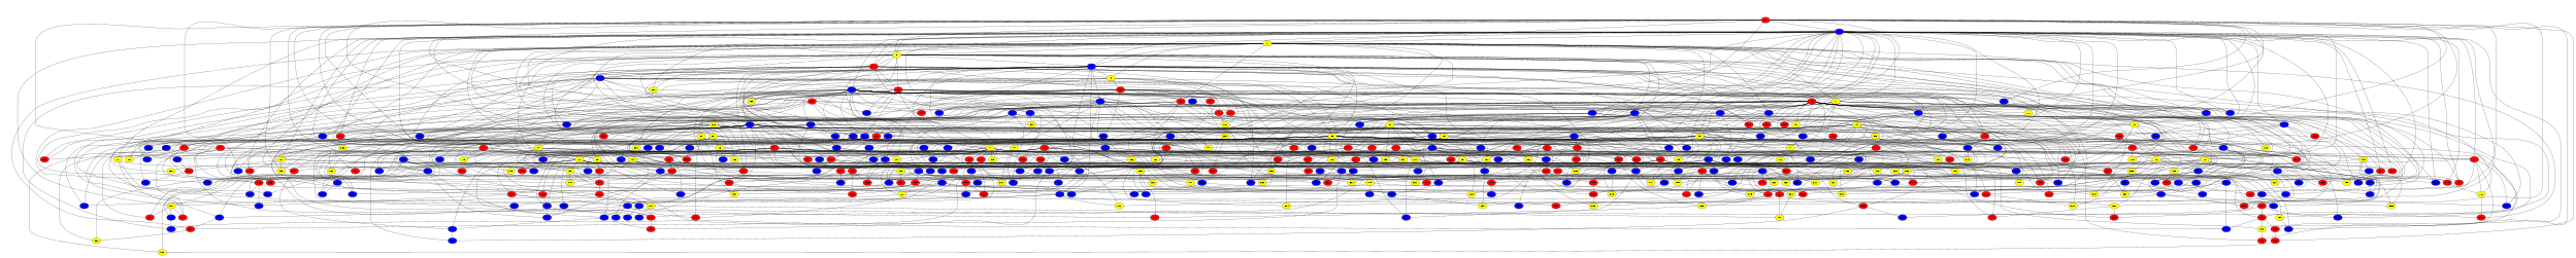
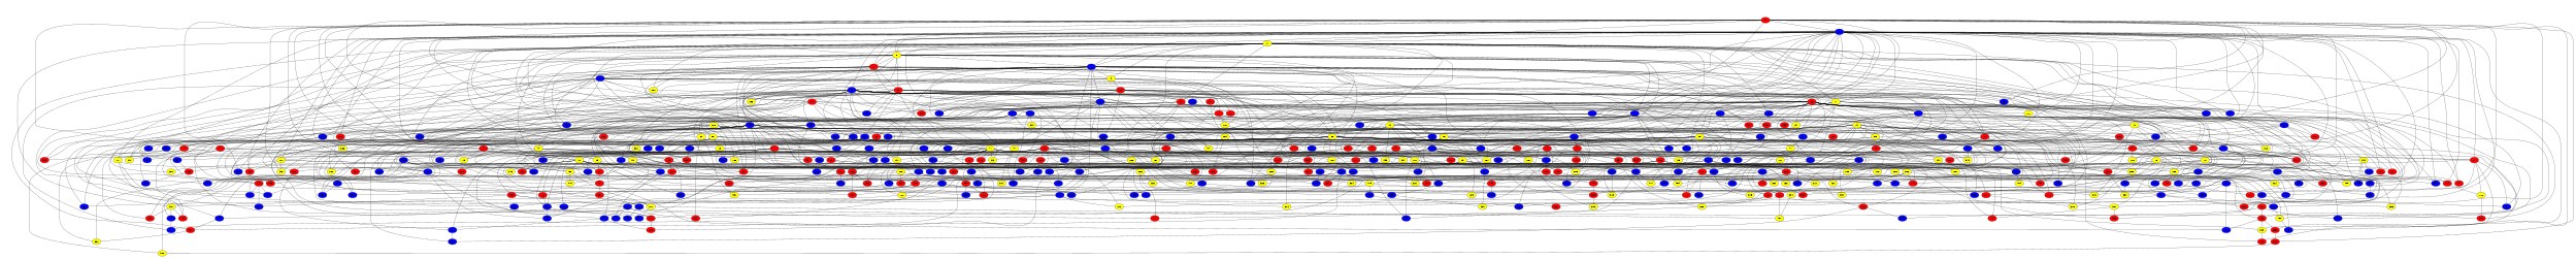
  graph {
    fontname=Lato
    node [fillcolor=blue fontname=Lato style=filled]
    edge [fontname=Lato]
    0 [fillcolor=red]
    1
    2 [fillcolor=yellow]
    3 [fillcolor=yellow]
    15
    18
    19 [fillcolor=red]
    20 [fillcolor=yellow]
    39
    42
    56 [fillcolor=yellow]
    63 [fillcolor=yellow]
    97
    107 [fillcolor=red]
    112 [fillcolor=red]
    139
    142 [fillcolor=red]
    146
    153
    223
    295
    329 [fillcolor=red]
    339 [fillcolor=red]
    424 [fillcolor=red]
    4
    5
    6 [fillcolor=red]
    7 [fillcolor=yellow]
    13 [fillcolor=red]
    16
    21 [fillcolor=yellow]
    24 [fillcolor=yellow]
    28 [fillcolor=yellow]
    37 [fillcolor=yellow]
    40 [fillcolor=red]
    41
    43 [fillcolor=yellow]
    44 [fillcolor=yellow]
    55 [fillcolor=yellow]
    58 [fillcolor=yellow]
    62 [fillcolor=yellow]
    67 [fillcolor=red]
    72 [fillcolor=red]
    74
    75 [fillcolor=yellow]
    78 [fillcolor=yellow]
    96
    98 [fillcolor=red]
    122 [fillcolor=yellow]
    147 [fillcolor=yellow]
    149 [fillcolor=red]
    160
    162
    166
    167 [fillcolor=red]
    170 [fillcolor=red]
    175 [fillcolor=red]
    193
    201
    234 [fillcolor=yellow]
    240 [fillcolor=yellow]
    265 [fillcolor=red]
    284
    293 [fillcolor=yellow]
    297 [fillcolor=yellow]
    348
    352
    376 [fillcolor=red]
    410
    411 [fillcolor=red]
    8 [fillcolor=yellow]
    12 [fillcolor=red]
    23
    30
    61 [fillcolor=red]
    80
    84 [fillcolor=red]
    108 [fillcolor=yellow]
    121 [fillcolor=yellow]
    124
    140 [fillcolor=red]
    156 [fillcolor=yellow]
    190 [fillcolor=red]
    208 [fillcolor=red]
    213 [fillcolor=yellow]
    218 [fillcolor=yellow]
    221 [fillcolor=red]
    229
    236
    278
    300 [fillcolor=yellow]
    323 [fillcolor=red]
    357 [fillcolor=red]
    364 [fillcolor=yellow]
    366 [fillcolor=red]
    9
    11 [fillcolor=red]
    17
    29 [fillcolor=yellow]
    66 [fillcolor=red]
    70 [fillcolor=yellow]
    105 [fillcolor=red]
    110 [fillcolor=yellow]
    118 [fillcolor=yellow]
    119
    141 [fillcolor=red]
    143 [fillcolor=red]
    185 [fillcolor=yellow]
    203 [fillcolor=yellow]
    238 [fillcolor=red]
    299
    306 [fillcolor=yellow]
    331
    337 [fillcolor=red]
    368 [fillcolor=yellow]
    116
    184 [fillcolor=red]
    65 [fillcolor=yellow]
    178
    222 [fillcolor=red]
    35
    87
    117
    244 [fillcolor=red]
    168
    227
    289 [fillcolor=red]
    416 [fillcolor=yellow]
    129 [fillcolor=yellow]
    48
    155 [fillcolor=red]
    296
    321 [fillcolor=yellow]
    350
    83 [fillcolor=red]
    51 [fillcolor=red]
    60 [fillcolor=red]
    152
    380
    332 [fillcolor=yellow]
    109 [fillcolor=yellow]
    71 [fillcolor=yellow]
    99 [fillcolor=yellow]
    254 [fillcolor=yellow]
    310 [fillcolor=red]
    100
    128 [fillcolor=yellow]
    86
    132
    138
    312 [fillcolor=yellow]
    150 [fillcolor=yellow]
    262
    194
    264 [fillcolor=red]
    230 [fillcolor=yellow]
    232 [fillcolor=red]
    333 [fillcolor=red]
    176 [fillcolor=red]
    390
    384 [fillcolor=yellow]
    342 [fillcolor=red]
    373
    340 [fillcolor=yellow]
    422 [fillcolor=yellow]
    14 [fillcolor=yellow]
    22
    25
    31
    33 [fillcolor=yellow]
    91 [fillcolor=red]
    103
    114 [fillcolor=red]
    127
    242
    261 [fillcolor=yellow]
    276
    324 [fillcolor=yellow]
    328
    347
    419 [fillcolor=yellow]
    32
    34
    93
    131 [fillcolor=red]
    133 [fillcolor=yellow]
    169
    179
    220 [fillcolor=red]
    233 [fillcolor=yellow]
    248 [fillcolor=red]
    281
    283 [fillcolor=red]
    292
    322 [fillcolor=yellow]
    336 [fillcolor=red]
    341
    358
    363
    378 [fillcolor=red]
    10 [fillcolor=red]
    36
    106 [fillcolor=yellow]
    148
    164
    272
    294 [fillcolor=red]
    377
    77 [fillcolor=red]
    189 [fillcolor=yellow]
    258 [fillcolor=yellow]
    69 [fillcolor=yellow]
    47
    73
    90
    92
    104 [fillcolor=red]
    111 [fillcolor=yellow]
    113 [fillcolor=yellow]
    188
    197
    206 [fillcolor=red]
    219
    226 [fillcolor=red]
    237
    239
    269 [fillcolor=yellow]
    303 [fillcolor=red]
    425 [fillcolor=red]
    26
    157 [fillcolor=yellow]
    279 [fillcolor=red]
    27 [fillcolor=yellow]
    64
    82
    196 [fillcolor=yellow]
    204 [fillcolor=yellow]
    259 [fillcolor=red]
    274
    285 [fillcolor=red]
    370 [fillcolor=red]
    394 [fillcolor=yellow]
    123
    59 [fillcolor=red]
    212 [fillcolor=red]
    151 [fillcolor=red]
    288
    304
    49 [fillcolor=yellow]
    135 [fillcolor=yellow]
    211
    392
    267 [fillcolor=red]
    45
    46 [fillcolor=red]
    161 [fillcolor=yellow]
    174
    177 [fillcolor=yellow]
    198 [fillcolor=red]
    243
    255
    144 [fillcolor=red]
    68 [fillcolor=red]
    137 [fillcolor=red]
    210
    354
    192 [fillcolor=yellow]
    53 [fillcolor=yellow]
    50
    245 [fillcolor=yellow]
    260
    268
    287 [fillcolor=yellow]
    275 [fillcolor=red]
    290 [fillcolor=red]
    247
    183 [fillcolor=yellow]
    401
    397
    318 [fillcolor=yellow]
    271 [fillcolor=red]
    355
    345
    180
    165
    396 [fillcolor=yellow]
    136
    305 [fillcolor=yellow]
    154
    367 [fillcolor=red]
    338 [fillcolor=red]
    405
    101
    200 [fillcolor=red]
    400 [fillcolor=red]
    417 [fillcolor=red]
    351 [fillcolor=yellow]
    346 [fillcolor=yellow]
    412 [fillcolor=red]
    186
    249 [fillcolor=red]
    205 [fillcolor=red]
    413
    298
    361 [fillcolor=red]
    315 [fillcolor=red]
    418 [fillcolor=red]
    320 [fillcolor=red]
    389
    415
    145 [fillcolor=red]
    182
    216
    291 [fillcolor=yellow]
    356 [fillcolor=yellow]
    371
    374 [fillcolor=yellow]
    375
    398 [fillcolor=red]
    313
    282 [fillcolor=yellow]
    319 [fillcolor=red]
    266
    421
    235 [fillcolor=red]
    327 [fillcolor=red]
    273
    403 [fillcolor=yellow]
    158 [fillcolor=yellow]
    311 [fillcolor=yellow]
    387
    382
    163
    330 [fillcolor=yellow]
    277
    209 [fillcolor=red]
    395
    359 [fillcolor=yellow]
    386 [fillcolor=yellow]
    38
    54 [fillcolor=red]
    115
    381
    85 [fillcolor=yellow]
    125 [fillcolor=red]
    317
    52 [fillcolor=red]
    76
    126
    130
    159 [fillcolor=red]
    207 [fillcolor=red]
    307
    369
    402 [fillcolor=red]
    134 [fillcolor=red]
    256 [fillcolor=yellow]
    217 [fillcolor=yellow]
    173 [fillcolor=red]
    253
    57
    81 [fillcolor=red]
    191
    280 [fillcolor=yellow]
    385 [fillcolor=red]
    171
    372
    79
    420
    344
    94 [fillcolor=red]
    120 [fillcolor=yellow]
    231 [fillcolor=yellow]
    316
    251
    181 [fillcolor=red]
    391
    353
    335 [fillcolor=red]
    365 [fillcolor=yellow]
    362 [fillcolor=red]
    393 [fillcolor=yellow]
    326 [fillcolor=red]
    95 [fillcolor=red]
    202 [fillcolor=red]
    302
    301
    360
    246 [fillcolor=red]
    241
    286
    309 [fillcolor=red]
    214 [fillcolor=red]
    270 [fillcolor=red]
    195 [fillcolor=red]
    308
    343 [fillcolor=yellow]
    404
    408 [fillcolor=yellow]
    325 [fillcolor=yellow]
    314 [fillcolor=red]
    252 [fillcolor=red]
    88
    225 [fillcolor=yellow]
    383
    89
    102
    257 [fillcolor=red]
    379
    n410 [fillcolor=yellow label=434]
    388
    250 [fillcolor=yellow]
    172 [fillcolor=red]
    263
    215
    409 [fillcolor=yellow]
    406 [fillcolor=yellow]
    414 [fillcolor=red]
    187
    228
    423
    399
    407 [fillcolor=red]
    0 -- 1
    0 -- 2
    0 -- 3
    0 -- 15
    0 -- 18
    0 -- 19
    0 -- 20
    0 -- 39
    0 -- 42
    0 -- 56
    0 -- 63
    0 -- 97
    0 -- 107
    0 -- 112
    0 -- 139
    0 -- 142
    0 -- 146
    0 -- 153
    0 -- 223
    0 -- 295
    0 -- 329
    0 -- 339
    0 -- 424
    1 -- 2
    1 -- 3
    1 -- 15
    1 -- 18
    1 -- 4
    1 -- 5
    1 -- 6
    1 -- 7
    1 -- 13
    1 -- 16
    1 -- 21
    1 -- 24
    1 -- 28
    1 -- 37
    1 -- 40
    1 -- 41
    1 -- 43
    1 -- 44
    1 -- 55
    1 -- 58
    1 -- 62
    1 -- 67
    1 -- 72
    1 -- 74
    1 -- 75
    1 -- 78
    1 -- 96
    1 -- 98
    1 -- 122
    1 -- 147
    1 -- 149
    1 -- 160
    1 -- 162
    1 -- 166
    1 -- 167
    1 -- 170
    1 -- 175
    1 -- 193
    1 -- 201
    1 -- 234
    1 -- 240
    1 -- 265
    1 -- 284
    1 -- 293
    1 -- 297
    1 -- 348
    1 -- 352
    1 -- 376
    1 -- 410
    1 -- 411
    2 -- 3
    2 -- 19
    2 -- 4
    2 -- 6
    2 -- 7
    2 -- 78
    2 -- 96
    2 -- 8
    2 -- 12
    2 -- 23
    2 -- 30
    2 -- 61
    2 -- 80
    2 -- 84
    2 -- 108
    2 -- 121
    2 -- 124
    2 -- 140
+   2 -- 156
    2 -- 190
    2 -- 208
    2 -- 213
    2 -- 218
    2 -- 221
    2 -- 229
    2 -- 236
    2 -- 278
    2 -- 300
    2 -- 323
    2 -- 357
    2 -- 364
    2 -- 366
    3 -- 4
    3 -- 5
    3 -- 6
    3 -- 9
    3 -- 11
    3 -- 17
    3 -- 29
    3 -- 66
    3 -- 70
    3 -- 105
    3 -- 110
    3 -- 118
    3 -- 119
    3 -- 141
    3 -- 143
-   3 -- 185
    3 -- 203
    3 -- 238
    3 -- 299
    3 -- 306
    3 -- 331
    3 -- 337
    3 -- 368
    15 -- 116
    15 -- 184
    15 -- 65
    15 -- 178
    15 -- 222
    18 -- 167
    18 -- 35
    18 -- 87
    18 -- 117
    18 -- 244
    18 -- 168
    18 -- 227
    18 -- 289
    19 -- 29
    19 -- 416
    19 -- 129
    19 -- 48
    19 -- 155
    19 -- 296
    19 -- 321
    19 -- 350
    20 -- 62
    20 -- 67
    20 -- 83
    20 -- 51
    20 -- 60
    20 -- 152
    20 -- 380
    39 -- 332
    42 -- 109
    42 -- 71
    56 -- 99
    56 -- 254
    56 -- 310
    63 -- 100
    63 -- 128
    63 -- 86
    97 -- 132
    97 -- 138
    107 -- 109
    112 -- 312
    139 -- 229
    139 -- 178
    139 -- 150
    139 -- 262
    139 -- 194
    139 -- 264
    142 -- 230
    142 -- 232
    142 -- 333
    142 -- 176
    142 -- 390
    146 -- 147
    146 -- 384
    146 -- 342
    146 -- 373
    153 -- 194
    295 -- 340
    329 -- 422
    4 -- 39
    4 -- 5
    4 -- 13
    4 -- 16
    4 -- 24
    4 -- 8
    4 -- 84
    4 -- 121
    4 -- 9
    4 -- 66
    4 -- 368
    4 -- 83
    4 -- 14
    4 -- 22
    4 -- 25
    4 -- 31
    4 -- 33
    4 -- 91
    4 -- 103
    4 -- 114
    4 -- 127
    4 -- 242
    4 -- 261
    4 -- 276
    4 -- 324
    4 -- 328
    4 -- 347
    4 -- 419
    5 -- 19
    5 -- 20
    5 -- 56
    5 -- 7
    5 -- 98
    5 -- 66
    5 -- 141
    5 -- 35
    5 -- 416
    5 -- 14
    5 -- 31
    5 -- 32
    5 -- 34
    5 -- 93
    5 -- 131
    5 -- 133
    5 -- 169
    5 -- 179
    5 -- 220
    5 -- 233
    5 -- 248
    5 -- 281
    5 -- 283
    5 -- 292
    5 -- 322
    5 -- 336
    5 -- 341
    5 -- 358
    5 -- 363
    5 -- 378
    6 -- 40
    6 -- 8
    6 -- 23
    6 -- 30
    6 -- 9
    6 -- 11
    6 -- 34
    6 -- 93
    6 -- 179
    6 -- 233
    6 -- 10
    6 -- 36
    6 -- 106
    6 -- 148
    6 -- 164
    6 -- 272
    6 -- 294
    6 -- 377
    7 -- 18
    7 -- 43
    7 -- 74
    7 -- 352
    7 -- 411
    7 -- 364
    7 -- 116
    7 -- 184
    7 -- 87
    7 -- 22
    7 -- 77
    7 -- 189
    7 -- 258
    13 -- 20
    13 -- 107
    13 -- 28
    13 -- 37
    13 -- 41
    13 -- 74
    13 -- 96
    13 -- 23
    13 -- 140
    13 -- 278
    13 -- 17
    13 -- 110
    13 -- 184
    13 -- 87
    13 -- 155
    13 -- 150
    13 -- 262
    13 -- 230
    13 -- 22
    13 -- 93
    13 -- 69
    13 -- 47
    13 -- 73
    13 -- 90
    13 -- 92
    13 -- 104
    13 -- 111
    13 -- 113
    13 -- 188
    13 -- 197
    13 -- 206
    13 -- 219
    13 -- 226
    13 -- 237
    13 -- 239
    13 -- 269
    13 -- 303
    13 -- 425
    16 -- 117
    16 -- 244
    16 -- 48
    16 -- 99
    16 -- 25
    16 -- 26
    16 -- 157
    16 -- 279
    16 -- 27
    16 -- 64
    16 -- 82
    16 -- 196
    16 -- 204
    16 -- 259
    16 -- 274
    16 -- 285
    16 -- 370
    16 -- 394
    21 -- 97
    21 -- 293
    21 -- 33
    21 -- 219
    21 -- 204
    21 -- 123
    21 -- 59
    21 -- 212
    21 -- 151
    21 -- 288
    21 -- 304
    24 -- 223
    24 -- 425
    24 -- 49
    24 -- 135
    24 -- 211
    24 -- 392
    28 -- 67
    28 -- 213
    28 -- 105
    28 -- 119
    28 -- 332
    28 -- 109
    28 -- 261
    28 -- 104
    28 -- 267
    28 -- 45
    28 -- 46
    28 -- 161
    28 -- 174
    28 -- 177
    28 -- 198
    28 -- 243
    28 -- 255
    37 -- 358
    37 -- 135
    40 -- 44
    40 -- 58
    40 -- 122
    40 -- 289
    40 -- 350
    40 -- 152
    40 -- 69
    41 -- 295
    41 -- 193
    41 -- 347
    41 -- 106
    41 -- 47
    41 -- 157
    41 -- 212
    41 -- 144
    41 -- 68
    43 -- 51
    43 -- 211
    43 -- 137
    43 -- 210
    43 -- 354
    44 -- 72
    44 -- 51
    44 -- 232
    44 -- 237
    44 -- 259
    44 -- 174
    44 -- 192
    44 -- 53
    44 -- 50
    44 -- 245
    44 -- 260
    44 -- 268
    44 -- 287
    55 -- 164
    55 -- 269
    55 -- 59
    55 -- 275
    58 -- 221
    58 -- 244
    62 -- 290
    62 -- 247
    62 -- 183
    67 -- 185
    67 -- 203
    67 -- 401
    67 -- 397
    67 -- 318
    72 -- 321
    72 -- 333
    72 -- 378
    72 -- 189
    72 -- 271
    72 -- 355
    74 -- 345
    75 -- 80
    75 -- 208
    75 -- 300
    75 -- 180
    75 -- 165
    75 -- 396
    78 -- 236
    78 -- 312
    78 -- 243
    78 -- 355
    78 -- 136
    78 -- 305
    96 -- 222
    96 -- 165
    96 -- 154
    96 -- 367
    96 -- 338
    96 -- 405
    98 -- 101
    98 -- 200
    122 -- 149
    122 -- 300
    122 -- 419
    122 -- 269
    122 -- 400
    147 -- 232
    147 -- 260
    147 -- 290
    162 -- 168
    162 -- 342
    162 -- 183
    162 -- 417
    162 -- 351
    162 -- 346
    166 -- 310
    166 -- 412
    167 -- 186
    170 -- 185
    175 -- 249
    193 -- 396
    193 -- 417
    201 -- 205
    234 -- 281
    265 -- 413
    284 -- 298
    293 -- 361
    293 -- 315
    297 -- 418
    297 -- 320
    348 -- 389
    348 -- 415
    8 -- 15
    8 -- 91
    8 -- 10
    8 -- 145
    8 -- 182
    8 -- 216
    8 -- 291
    8 -- 356
    8 -- 371
    12 -- 153
    12 -- 55
    12 -- 156
    12 -- 17
    12 -- 59
    12 -- 374
    12 -- 375
    12 -- 398
    23 -- 37
    23 -- 108
    23 -- 114
    23 -- 82
    23 -- 313
    23 -- 282
    23 -- 319
    30 -- 63
    30 -- 234
    30 -- 266
    30 -- 421
    61 -- 108
    61 -- 70
    61 -- 129
    61 -- 275
    61 -- 235
    80 -- 366
    80 -- 86
    80 -- 276
    80 -- 101
    80 -- 327
    80 -- 273
    80 -- 403
    84 -- 229
    84 -- 417
    108 -- 124
    108 -- 190
    108 -- 127
    108 -- 419
    108 -- 198
    108 -- 273
    108 -- 158
    108 -- 311
    108 -- 387
    108 -- 382
    121 -- 370
    124 -- 145
    124 -- 163
    124 -- 330
    156 -- 190
    156 -- 203
    190 -- 277
    208 -- 209
    236 -- 395
    278 -- 405
    357 -- 413
    357 -- 359
    366 -- 386
    9 -- 43
    9 -- 62
    9 -- 175
    9 -- 121
    9 -- 11
    9 -- 238
    9 -- 14
    9 -- 33
    9 -- 32
    9 -- 148
    9 -- 144
    9 -- 192
    9 -- 401
    9 -- 38
    9 -- 54
    9 -- 115
    9 -- 381
    11 -- 16
    11 -- 41
    11 -- 12
    11 -- 61
    11 -- 48
    11 -- 155
    11 -- 100
    11 -- 31
    11 -- 233
    11 -- 258
    11 -- 157
    11 -- 85
    11 -- 125
    11 -- 317
    17 -- 21
    17 -- 384
    17 -- 64
    17 -- 52
    17 -- 76
    17 -- 126
    17 -- 130
    17 -- 159
    17 -- 207
    29 -- 63
    29 -- 422
    29 -- 46
    29 -- 200
    29 -- 361
    29 -- 307
    29 -- 369
    66 -- 201
    66 -- 71
    66 -- 312
    66 -- 113
    66 -- 154
    66 -- 402
    70 -- 162
    70 -- 284
    70 -- 84
    70 -- 422
    70 -- 347
    70 -- 292
    70 -- 336
    70 -- 134
    105 -- 107
    105 -- 176
    105 -- 256
    110 -- 151
    118 -- 137
    118 -- 361
    118 -- 217
    119 -- 138
    119 -- 173
    141 -- 374
    141 -- 253
    143 -- 292
    143 -- 341
    143 -- 247
    143 -- 271
    185 -- 323
    203 -- 221
    203 -- 304
    203 -- 313
    203 -- 403
    203 -- 307
    116 -- 284
    116 -- 135
    116 -- 267
    116 -- 408
    116 -- 325
    116 -- 314
    184 -- 377
    184 -- 338
    65 -- 272
    65 -- 77
    65 -- 188
    65 -- 319
    65 -- 158
    65 -- 311
    65 -- 120
    65 -- 172
    178 -- 366
    222 -- 376
    35 -- 42
    35 -- 143
    35 -- 65
    35 -- 148
    35 -- 50
    35 -- 205
    35 -- 330
    35 -- 52
    35 -- 301
    87 -- 159
    87 -- 404
    117 -- 287
    117 -- n410
    129 -- 344
    155 -- 223
    155 -- 324
    83 -- 251
    60 -- 153
    60 -- 73
    60 -- 354
    60 -- 257
    60 -- 379
    60 -- 172
    109 -- 265
    109 -- 402
    109 -- 231
    71 -- 90
    99 -- 321
    99 -- 298
    128 -- 371
    128 -- 130
    128 -- 263
    86 -- 92
    86 -- 239
    86 -- 125
    86 -- 280
    132 -- 404
    138 -- 249
    150 -- 170
    150 -- 258
    262 -- 323
    262 -- 390
    194 -- 392
    230 -- 307
    230 -- 360
    176 -- 187
    342 -- 412
    14 -- 58
    14 -- 193
    14 -- 201
    14 -- 80
    14 -- 357
    14 -- 132
    14 -- 248
    14 -- 279
    14 -- 212
    14 -- 216
    14 -- 85
    14 -- 125
    14 -- 57
    14 -- 81
    14 -- 191
    14 -- 280
    14 -- 385
    22 -- 24
    22 -- 28
    22 -- 272
    22 -- 189
    22 -- 27
    22 -- 180
    22 -- 235
    22 -- 171
    22 -- 372
    31 -- 146
    31 -- 98
    31 -- 296
    31 -- 83
    31 -- 36
    31 -- 294
    31 -- 188
    31 -- 64
    31 -- 381
    31 -- 79
    31 -- 420
    33 -- 97
    33 -- 142
    33 -- 357
    33 -- 141
    33 -- 71
    33 -- 340
    33 -- 90
    33 -- 259
    33 -- 151
    33 -- 45
    33 -- 46
    33 -- 255
    33 -- 68
    33 -- 247
    33 -- 205
    33 -- 418
    33 -- 389
    33 -- 266
    33 -- 421
    33 -- 54
    33 -- 76
    33 -- 344
    33 -- 94
    33 -- 120
    33 -- 231
    33 -- 316
    91 -- 380
    91 -- 209
    91 -- 207
    91 -- 217
    103 -- 285
    114 -- 181
    114 -- 391
    127 -- 227
    127 -- 161
    127 -- 317
    127 -- 353
    328 -- 335
    328 -- 365
    347 -- 362
    347 -- 393
    32 -- 44
    32 -- 160
    32 -- 175
    32 -- 222
    32 -- 60
    32 -- 34
    32 -- 36
    32 -- 73
    32 -- 92
    32 -- 68
    32 -- 137
    32 -- 53
    32 -- 291
    32 -- 163
    32 -- 76
    32 -- 159
    32 -- 134
    32 -- 57
    32 -- 420
    32 -- 94
    32 -- 326
    32 -- 95
    32 -- 202
    32 -- 302
    34 -- 112
    34 -- 40
    34 -- 265
    34 -- 91
    34 -- 392
    34 -- 174
    34 -- 245
    34 -- 266
    34 -- 253
    93 -- 146
    93 -- 351
    93 -- 360
    131 -- 262
    131 -- 341
    131 -- 136
    133 -- 183
    133 -- 246
    133 -- 241
    169 -- 256
    179 -- 324
    179 -- 304
    179 -- 298
    220 -- 254
    220 -- 354
    220 -- 396
    283 -- 318
    283 -- 286
    283 -- 309
    10 -- 39
    10 -- 424
    10 -- 21
    10 -- 122
    10 -- 12
    10 -- 124
    10 -- 35
    10 -- 129
    10 -- 25
    10 -- 358
    10 -- 69
    10 -- 26
    10 -- 123
    10 -- 53
    10 -- 313
    10 -- 38
    10 -- 52
    10 -- 57
    10 -- 214
    10 -- 270
    36 -- 210
    36 -- 130
    36 -- 81
    106 -- 167
    106 -- 152
    106 -- 197
    148 -- 149
    148 -- 333
    148 -- 195
    164 -- 238
    164 -- 398
    164 -- 308
    294 -- 372
    77 -- 299
    77 -- 117
    77 -- 176
    77 -- 319
    77 -- 79
    77 -- 343
    47 -- 281
    47 -- 303
    47 -- 389
    47 -- 171
    47 -- 88
    73 -- 348
    73 -- 143
    73 -- 220
    73 -- 211
    73 -- 198
    73 -- 89
    92 -- 339
    92 -- 374
    92 -- 102
    104 -- 110
    104 -- 123
    104 -- 287
    104 -- 305
    104 -- 257
    111 -- 328
    113 -- 170
    113 -- 363
    113 -- 320
    113 -- 379
    188 -- 264
    197 -- n410
    206 -- 283
    206 -- 345
    206 -- 388
    226 -- 293
    226 -- 395
    226 -- 250
    237 -- 295
    26 -- 78
    26 -- 30
    26 -- 32
    26 -- 49
    26 -- 267
    26 -- 50
    26 -- 126
    27 -- 56
    27 -- 339
    27 -- 55
    27 -- 29
    27 -- 47
    27 -- 237
    27 -- 290
    27 -- 271
    27 -- 154
    27 -- 101
    27 -- 38
    27 -- 402
    27 -- 253
    27 -- 344
    27 -- 181
    27 -- 326
    27 -- 408
    64 -- 208
    64 -- 103
    64 -- 327
    64 -- 115
    64 -- 120
    64 -- 250
    82 -- 297
    82 -- 128
    82 -- 133
    82 -- 356
    82 -- 95
    196 -- 294
    204 -- 252
    59 -- 156
    59 -- 116
    59 -- 416
    59 -- 383
    212 -- 230
    212 -- 328
    212 -- 220
    151 -- 306
    288 -- 384
    304 -- 308
    49 -- 118
    49 -- 103
    49 -- 288
    49 -- 243
    49 -- 397
    49 -- 182
    49 -- 102
    135 -- 425
    135 -- 372
    211 -- 368
    267 -- 351
    267 -- 375
    267 -- 382
    45 -- 75
    45 -- 331
    45 -- 111
    45 -- 197
    45 -- 49
    45 -- 85
    45 -- 335
    45 -- 326
    45 -- 325
    45 -- 89
    45 -- 172
    45 -- 409
    46 -- 140
    46 -- 70
    46 -- 337
    46 -- 289
    46 -- 60
    46 -- 128
    46 -- 248
    46 -- 161
    46 -- 136
    46 -- 381
    46 -- 81
    46 -- 191
    46 -- 79
    46 -- 88
    46 -- 89
    177 -- 382
    177 -- 406
    198 -- 335
    243 -- 282
    68 -- 138
    68 -- 418
    68 -- 311
    68 -- 173
    68 -- 391
    68 -- 414
    137 -- 362
    210 -- 412
    210 -- 277
    53 -- 218
    53 -- 177
    53 -- 367
    50 -- 274
    50 -- 54
    50 -- 171
    50 -- 404
    260 -- 276
    397 -- 401
    318 -- 424
    180 -- 234
    180 -- 410
    180 -- 236
    180 -- 353
    180 -- 225
    180 -- 215
    165 -- 395
    165 -- 359
    165 -- 399
    396 -- 406
    136 -- 178
    136 -- 310
    136 -- 274
    136 -- 210
    136 -- 246
    154 -- 322
    154 -- 346
    154 -- 409
    101 -- 112
    101 -- 195
    200 -- 359
    200 -- 343
    400 -- 423
    186 -- 397
    186 -- 200
    186 -- 286
    186 -- 383
    205 -- 385
    205 -- 362
    315 -- 316
    315 -- 388
    145 -- 364
    145 -- 299
    145 -- 158
    182 -- 377
    182 -- 421
    216 -- 375
    216 -- 251
    216 -- 252
    356 -- 398
    273 -- 332
    311 -- 318
    163 -- 423
    277 -- 316
    209 -- 285
    209 -- 360
    209 -- 409
    359 -- 371
    38 -- 105
    38 -- 45
    38 -- 126
    38 -- 369
    38 -- 385
    38 -- 302
    38 -- 325
    54 -- 127
    54 -- 131
    54 -- 134
    54 -- 286
    115 -- 166
    115 -- 288
    115 -- 314
    381 -- 400
    125 -- 191
    52 -- 95
    52 -- 88
    76 -- 240
    76 -- 165
    126 -- 227
    126 -- 309
    130 -- 261
    130 -- 246
    130 -- 195
    159 -- 283
    159 -- 394
    159 -- 268
    159 -- 186
    159 -- 369
    159 -- 231
    159 -- 263
    207 -- 242
    207 -- 320
    307 -- 365
    134 -- 147
    134 -- 177
    256 -- 327
    256 -- 270
    217 -- 413
    173 -- 303
    173 -- 391
    173 -- 393
    57 -- 218
    57 -- 239
    191 -- 342
    191 -- 373
    280 -- 297
    280 -- 296
    171 -- 275
    171 -- 257
    79 -- 376
    79 -- 173
    79 -- 353
    94 -- 139
    94 -- 240
    94 -- 100
    94 -- 242
    94 -- 131
    94 -- 106
    94 -- 315
    94 -- 415
    94 -- 216
    94 -- 277
    94 -- 386
    94 -- 102
    120 -- 166
    120 -- 363
    120 -- 182
    335 -- 343
    326 -- 345
    95 -- 249
    95 -- 403
    95 -- 308
    95 -- 187
    95 -- 228
    202 -- 387
    302 -- 386
    241 -- 407
    309 -- 329
    214 -- 225
    270 -- 405
    270 -- 415
    195 -- 206
    195 -- 406
    195 -- 407
    308 -- n410
    408 -- 410
    314 -- 352
    314 -- 394
    88 -- 251
    225 -- 268
    225 -- 355
    225 -- 241
    89 -- 387
    102 -- 408
    257 -- 305
    379 -- 411
    250 -- 348
    250 -- 291
    172 -- 373
    263 -- 340
    215 -- 306
    215 -- 378
    187 -- 331
  }
